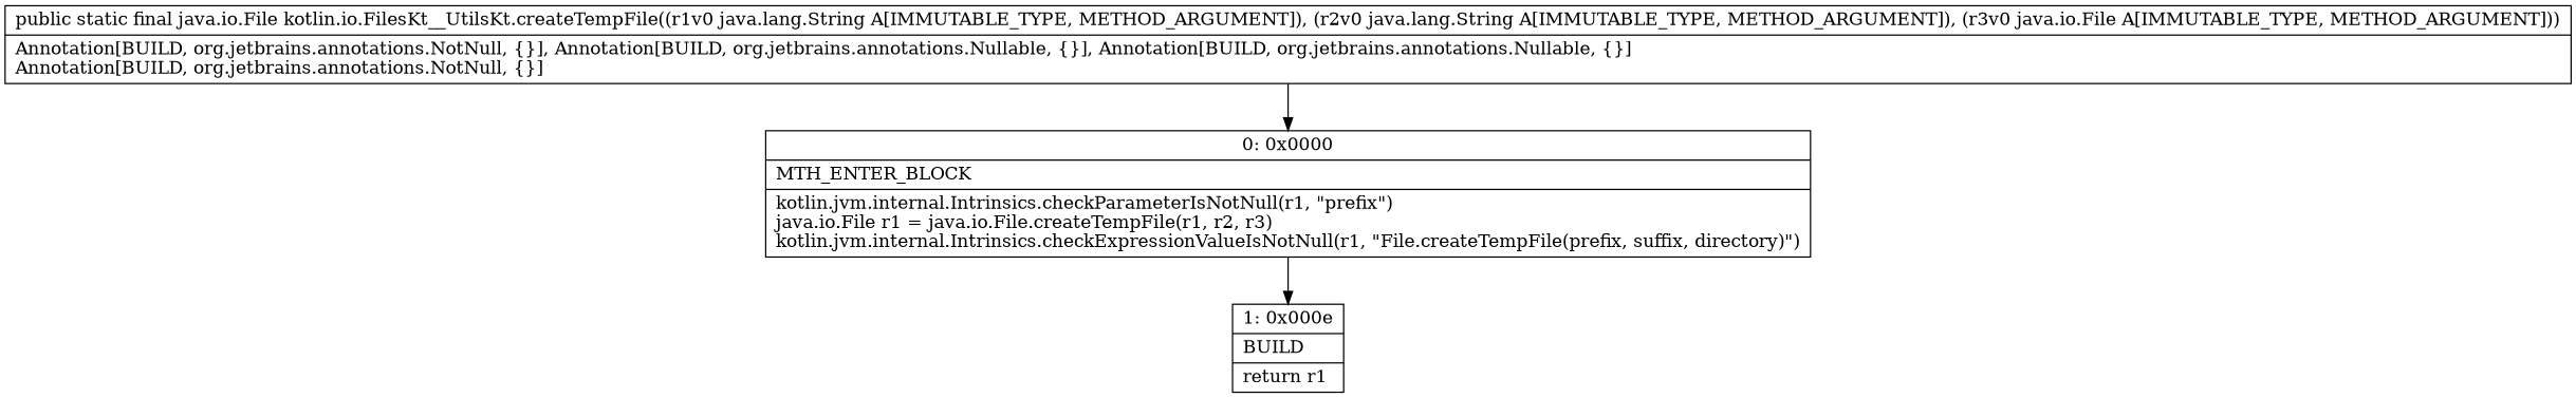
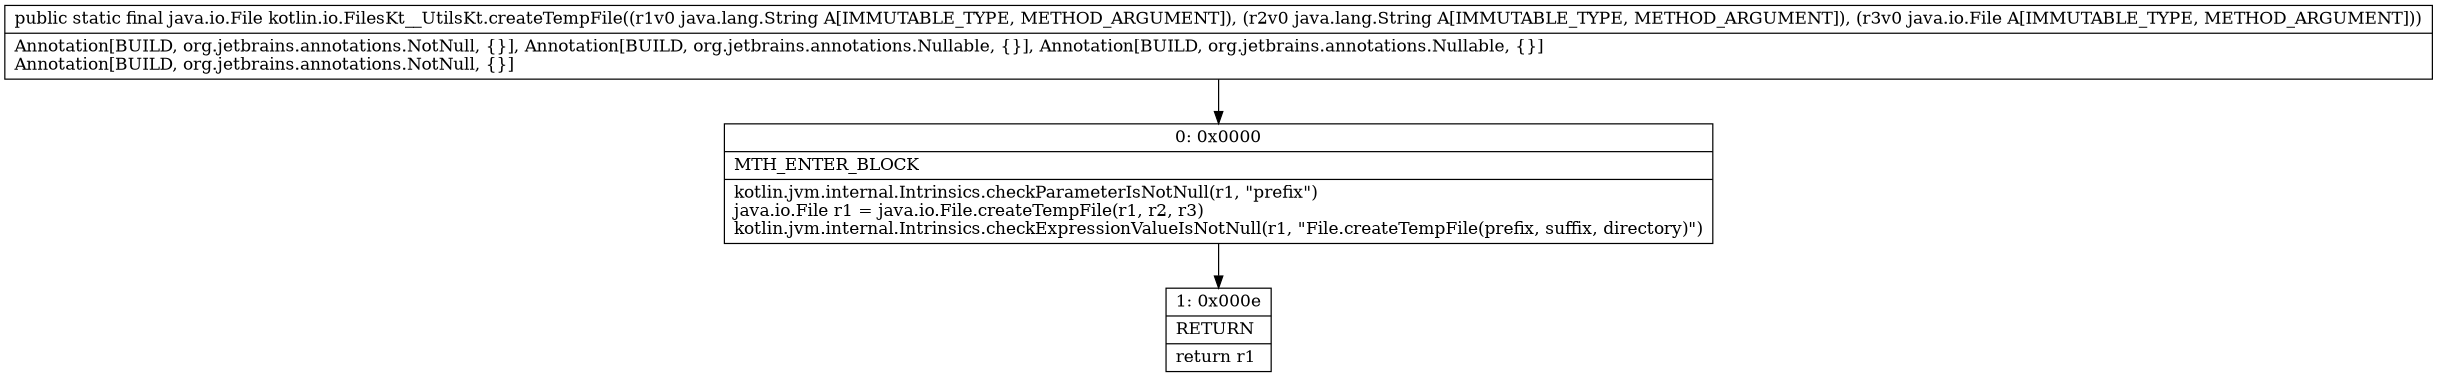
  digraph {
    node [shape=record]
    n1 [label="{0\:\ 0x0000|MTH_ENTER_BLOCK\l|kotlin.jvm.internal.Intrinsics.checkParameterIsNotNull(r1, \"prefix\")\ljava.io.File r1 = java.io.File.createTempFile(r1, r2, r3)\lkotlin.jvm.internal.Intrinsics.checkExpressionValueIsNotNull(r1, \"File.createTempFile(prefix, suffix, directory)\")\l}"]
-   n2 [label="{1\:\ 0x000e|BUILD\l|return r1\l}"]
+   n2 [label="{1\:\ 0x000e|RETURN\l|return r1\l}"]
    n3 [label="{public static final java.io.File kotlin.io.FilesKt__UtilsKt.createTempFile((r1v0 java.lang.String A[IMMUTABLE_TYPE, METHOD_ARGUMENT]), (r2v0 java.lang.String A[IMMUTABLE_TYPE, METHOD_ARGUMENT]), (r3v0 java.io.File A[IMMUTABLE_TYPE, METHOD_ARGUMENT]))  | Annotation[BUILD, org.jetbrains.annotations.NotNull, \{\}], Annotation[BUILD, org.jetbrains.annotations.Nullable, \{\}], Annotation[BUILD, org.jetbrains.annotations.Nullable, \{\}]\lAnnotation[BUILD, org.jetbrains.annotations.NotNull, \{\}]\l}"]
    n1 -> n2
    n3 -> n1
  }
